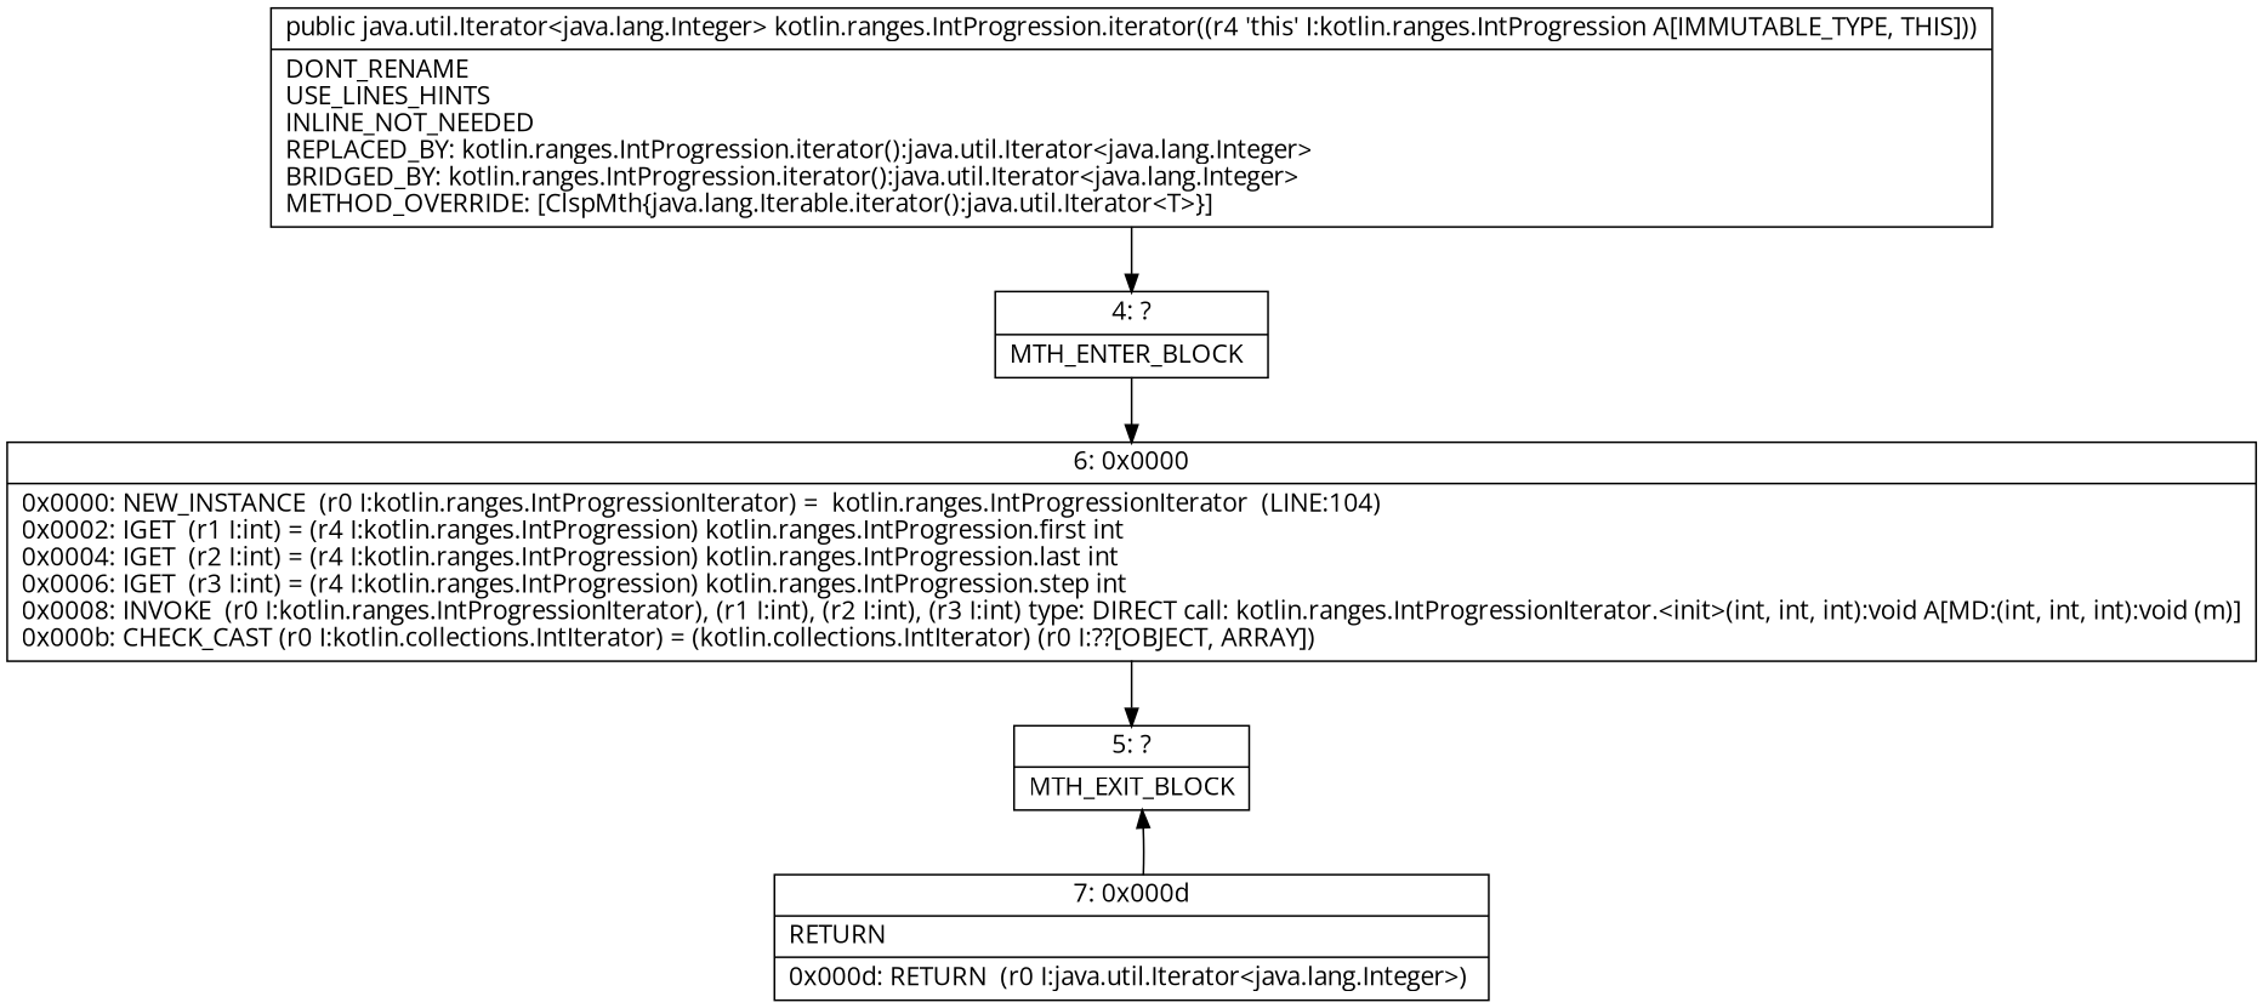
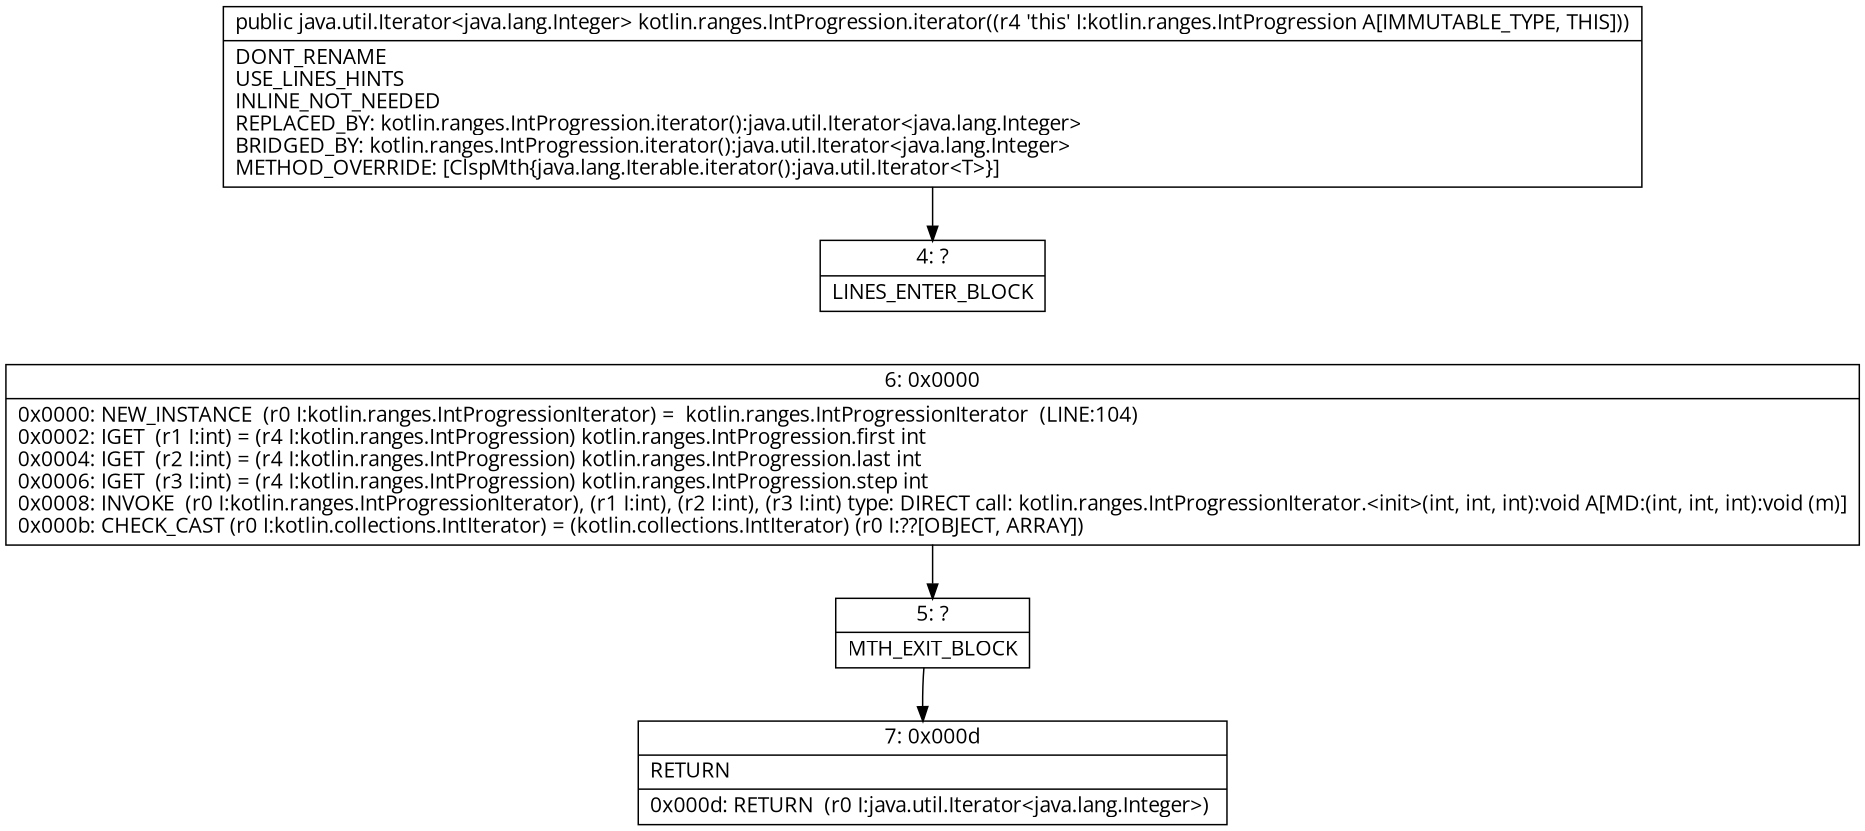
  digraph {
    fontname="Open Sans"
    node [fontname="Open Sans" shape=record]
    edge [fontname="Open Sans"]
-   n1 [label="{4\:\ ?|MTH_ENTER_BLOCK\l}"]
+   n1 [label="{4\:\ ?|LINES_ENTER_BLOCK\l}"]
    n2 [label="{6\:\ 0x0000|0x0000: NEW_INSTANCE  (r0 I:kotlin.ranges.IntProgressionIterator) =  kotlin.ranges.IntProgressionIterator  (LINE:104)\l0x0002: IGET  (r1 I:int) = (r4 I:kotlin.ranges.IntProgression) kotlin.ranges.IntProgression.first int \l0x0004: IGET  (r2 I:int) = (r4 I:kotlin.ranges.IntProgression) kotlin.ranges.IntProgression.last int \l0x0006: IGET  (r3 I:int) = (r4 I:kotlin.ranges.IntProgression) kotlin.ranges.IntProgression.step int \l0x0008: INVOKE  (r0 I:kotlin.ranges.IntProgressionIterator), (r1 I:int), (r2 I:int), (r3 I:int) type: DIRECT call: kotlin.ranges.IntProgressionIterator.\<init\>(int, int, int):void A[MD:(int, int, int):void (m)]\l0x000b: CHECK_CAST (r0 I:kotlin.collections.IntIterator) = (kotlin.collections.IntIterator) (r0 I:??[OBJECT, ARRAY]) \l}"]
    n3 [label="{5\:\ ?|MTH_EXIT_BLOCK\l}"]
    n4 [label="{7\:\ 0x000d|RETURN\l|0x000d: RETURN  (r0 I:java.util.Iterator\<java.lang.Integer\>) \l}"]
    n5 [label="{public java.util.Iterator\<java.lang.Integer\> kotlin.ranges.IntProgression.iterator((r4 'this' I:kotlin.ranges.IntProgression A[IMMUTABLE_TYPE, THIS]))  | DONT_RENAME\lUSE_LINES_HINTS\lINLINE_NOT_NEEDED\lREPLACED_BY: kotlin.ranges.IntProgression.iterator():java.util.Iterator\<java.lang.Integer\>\lBRIDGED_BY: kotlin.ranges.IntProgression.iterator():java.util.Iterator\<java.lang.Integer\>\lMETHOD_OVERRIDE: [ClspMth\{java.lang.Iterable.iterator():java.util.Iterator\<T\>\}]\l}"]
-   n1 -> n2
    n2 -> n3
-   n4 -> n3
+   n3 -> n4
    n5 -> n1
  }
